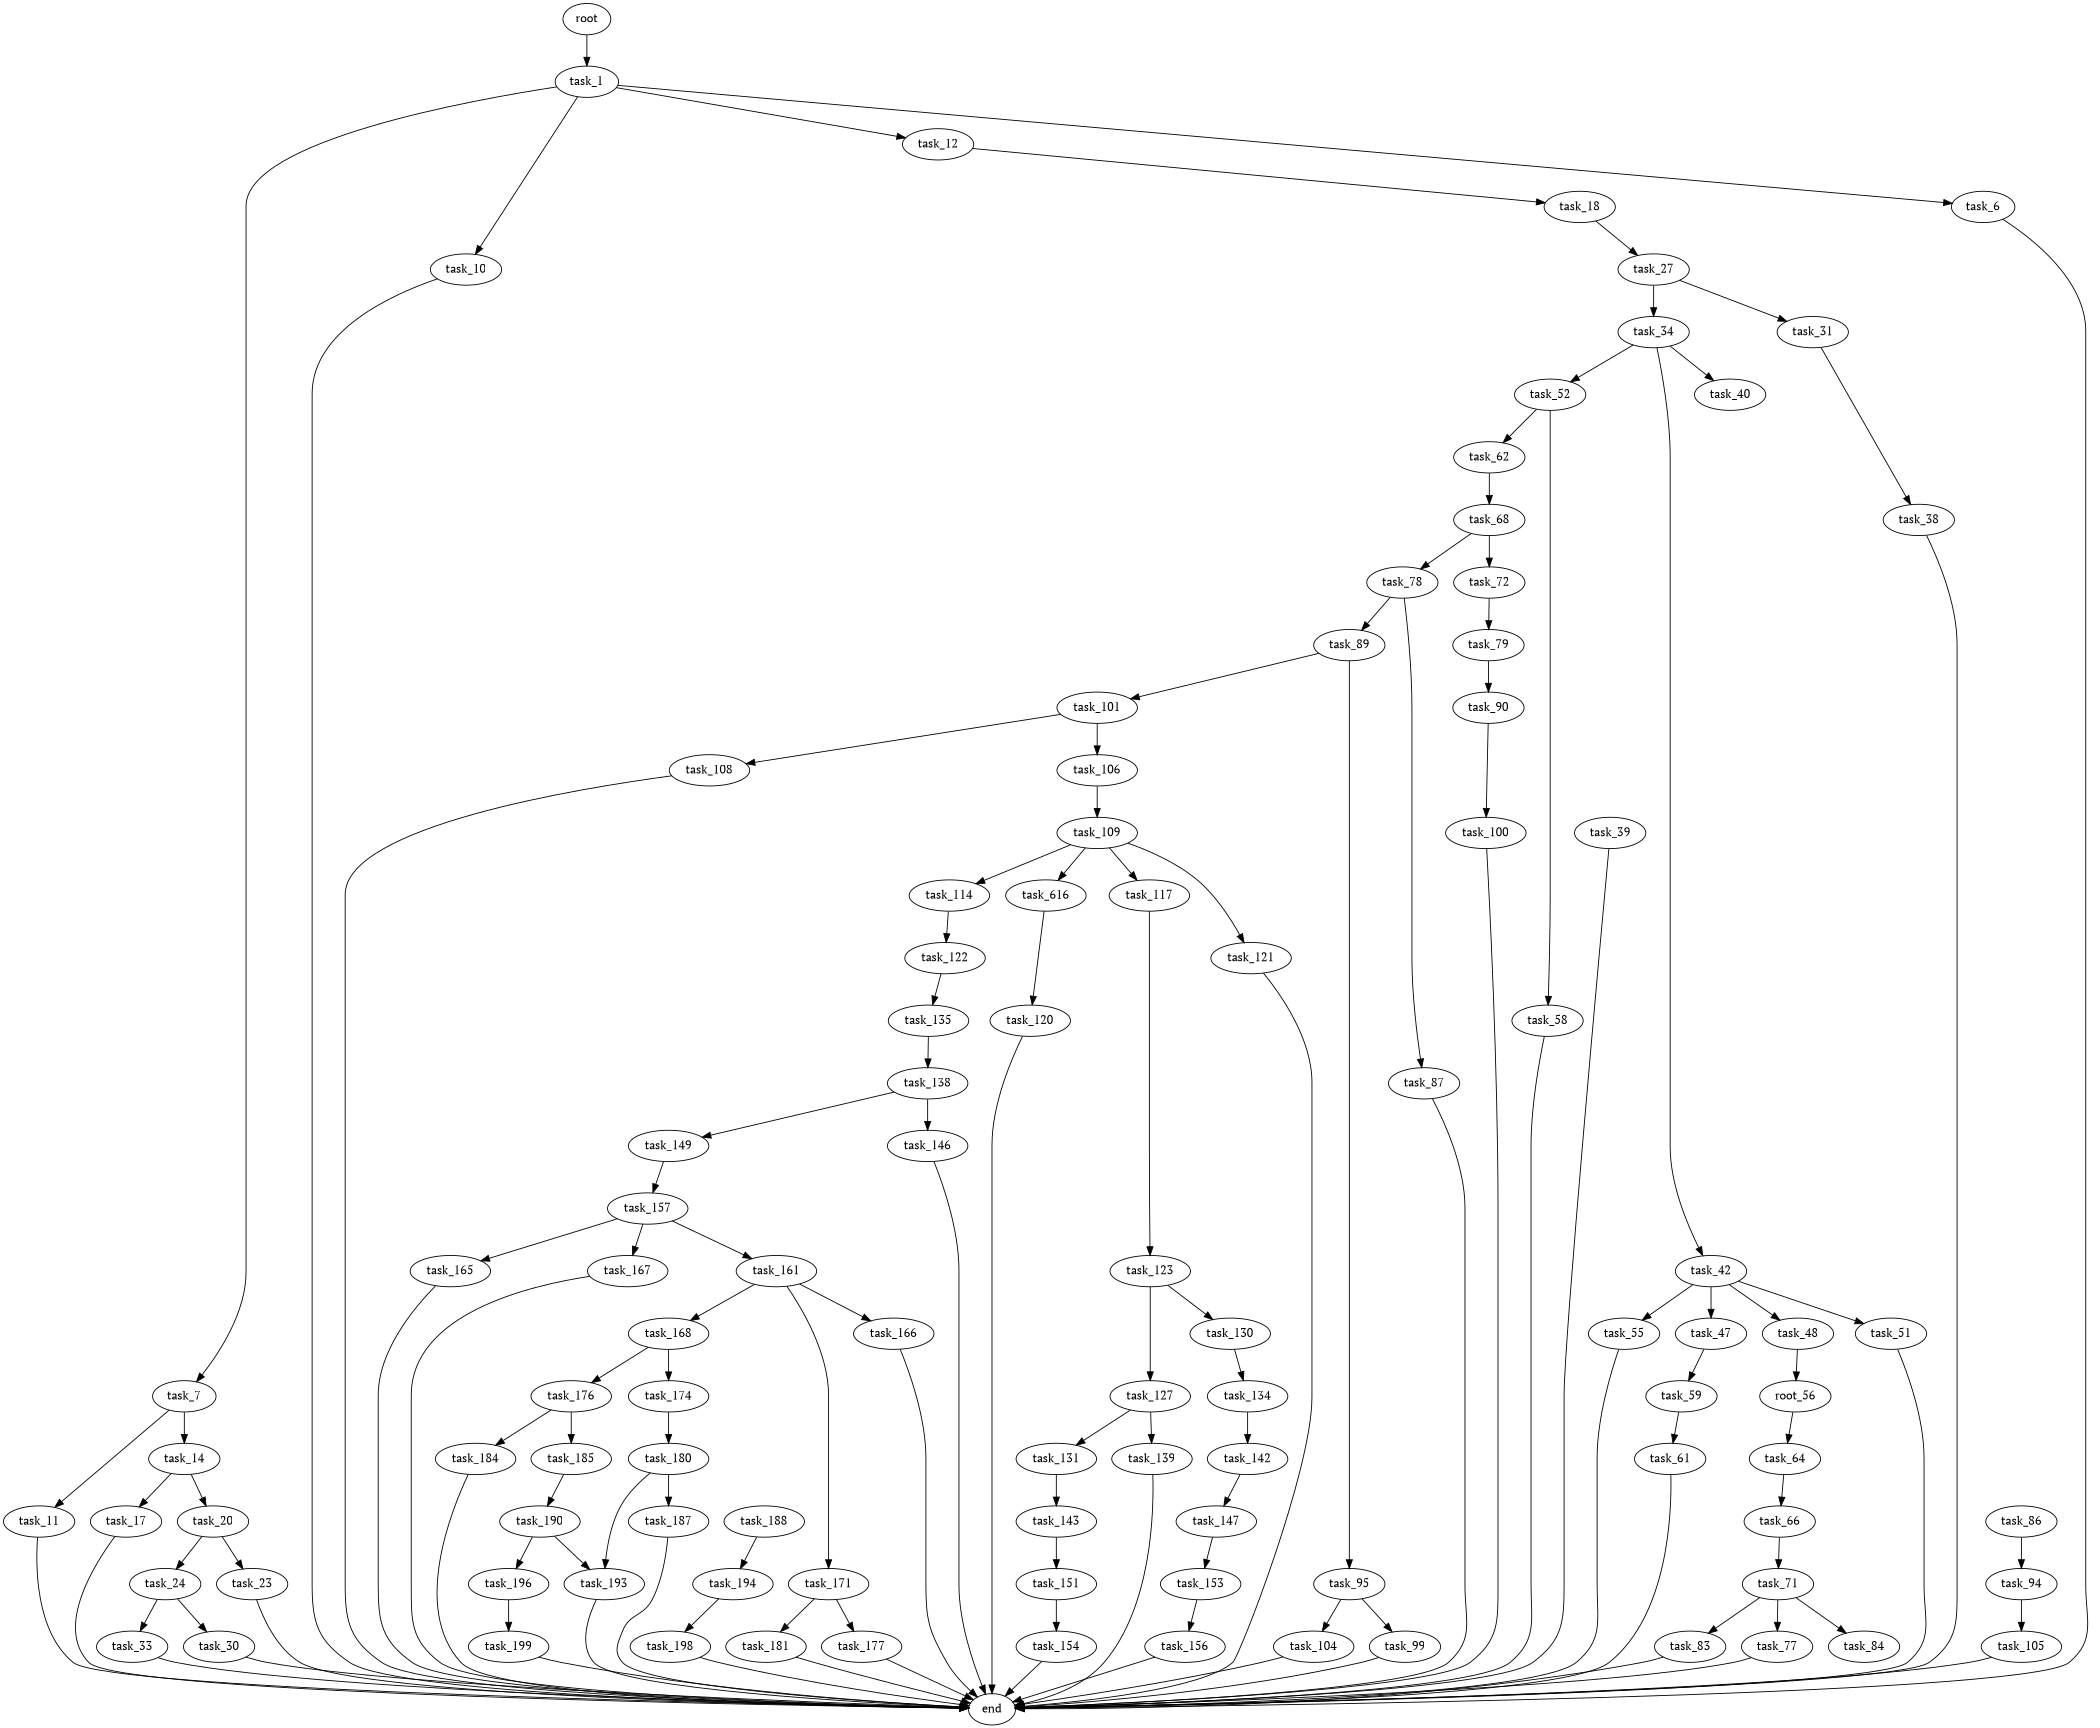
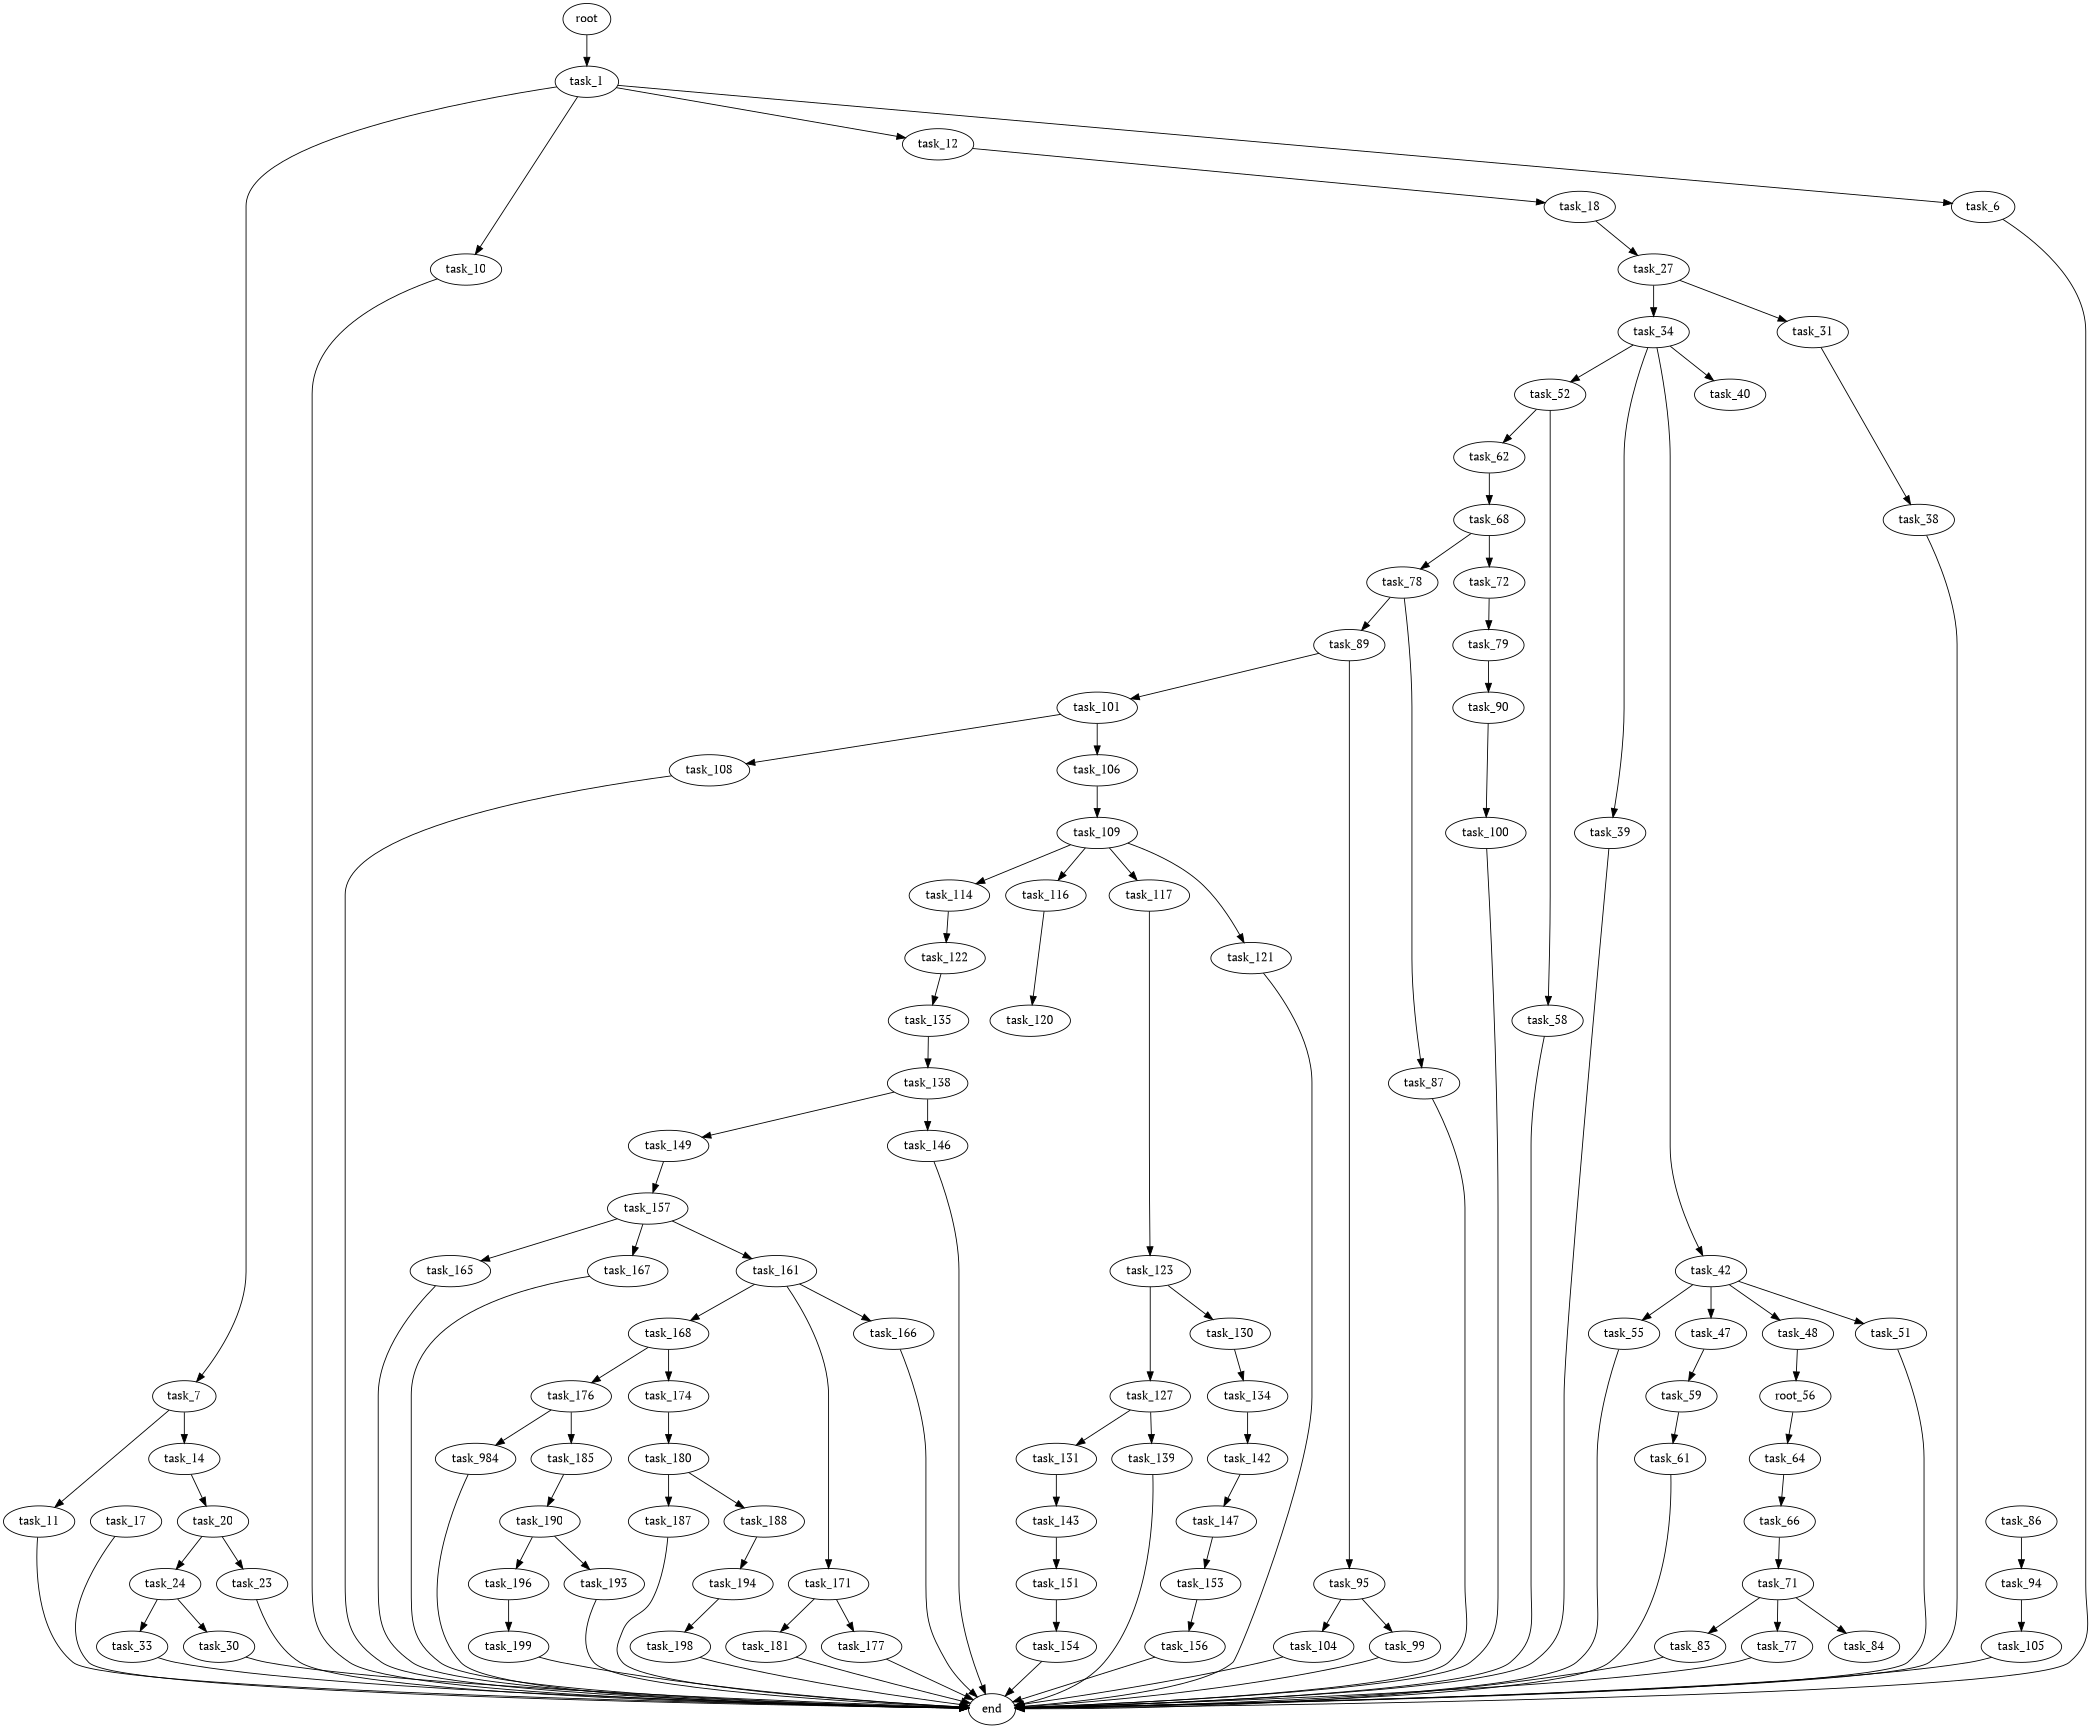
  digraph {
    fontname="PT Serif"
    node [fontname="PT Serif"]
    edge [fontname="PT Serif"]
    root
    task_1
    task_6
    task_7
    task_10
    task_12
    end
    task_11
    task_14
    task_18
    task_17
    task_20
    task_27
    task_23
    task_24
    task_31
    task_34
    task_30
    task_33
    task_38
    task_39
    task_40
    task_42
    task_52
    task_47
    task_48
    task_51
    task_55
    task_58
    task_62
    task_59
    n32 [label=root_56]
    task_61
    task_64
    task_68
    task_66
    task_72
    task_78
    task_71
    task_77
    task_83
    task_84
    task_79
    task_87
    task_89
    task_90
    task_95
    task_101
    task_100
    task_86
    task_94
    task_105
    task_99
    task_104
    task_106
    task_108
    task_109
    task_114
-   task_116 [label=task_616]
+   task_116
    task_117
    task_121
    task_122
    task_120
    task_123
    task_135
    task_127
    task_130
    task_138
    task_131
    task_139
    task_134
    task_143
    task_142
    task_151
    task_147
    task_146
    task_149
    task_157
    task_153
    task_154
    task_156
    task_161
    task_165
    task_167
    task_166
    task_168
    task_171
    task_174
    task_176
    task_177
    task_181
    task_180
-   task_184
+   task_184 [label=task_984]
    task_185
    task_187
    task_188
    task_190
    task_194
    task_193
    task_196
    task_198
    task_199
    root -> task_1
    task_1 -> task_6
    task_1 -> task_7
    task_1 -> task_10
    task_1 -> task_12
    task_6 -> end
    task_7 -> task_11
    task_7 -> task_14
    task_10 -> end
    task_12 -> task_18
    task_11 -> end
-   task_14 -> task_17
    task_14 -> task_20
    task_18 -> task_27
    task_17 -> end
    task_20 -> task_23
    task_20 -> task_24
    task_27 -> task_31
    task_27 -> task_34
    task_23 -> end
    task_24 -> task_30
    task_24 -> task_33
    task_31 -> task_38
+   task_34 -> task_39
    task_34 -> task_40
    task_34 -> task_42
    task_34 -> task_52
    task_30 -> end
    task_33 -> end
    task_38 -> end
    task_39 -> end
    task_42 -> task_47
    task_42 -> task_48
    task_42 -> task_51
    task_42 -> task_55
    task_52 -> task_58
    task_52 -> task_62
    task_47 -> task_59
    task_48 -> n32
    task_51 -> end
    task_55 -> end
    task_58 -> end
    task_62 -> task_68
    task_59 -> task_61
    n32 -> task_64
    task_61 -> end
    task_64 -> task_66
    task_68 -> task_72
    task_68 -> task_78
    task_66 -> task_71
    task_72 -> task_79
    task_78 -> task_87
    task_78 -> task_89
    task_71 -> task_77
    task_71 -> task_83
    task_71 -> task_84
    task_77 -> end
    task_83 -> end
    task_79 -> task_90
    task_87 -> end
    task_89 -> task_95
    task_89 -> task_101
    task_90 -> task_100
    task_95 -> task_99
    task_95 -> task_104
    task_101 -> task_106
    task_101 -> task_108
    task_100 -> end
    task_86 -> task_94
    task_94 -> task_105
    task_105 -> end
    task_99 -> end
    task_104 -> end
    task_106 -> task_109
    task_108 -> end
    task_109 -> task_114
    task_109 -> task_116
    task_109 -> task_117
    task_109 -> task_121
    task_114 -> task_122
    task_116 -> task_120
    task_117 -> task_123
    task_121 -> end
    task_122 -> task_135
-   task_120 -> end
    task_123 -> task_127
    task_123 -> task_130
    task_135 -> task_138
    task_127 -> task_131
    task_127 -> task_139
    task_130 -> task_134
    task_138 -> task_146
    task_138 -> task_149
    task_131 -> task_143
    task_139 -> end
    task_134 -> task_142
    task_143 -> task_151
    task_142 -> task_147
    task_151 -> task_154
    task_147 -> task_153
    task_146 -> end
    task_149 -> task_157
    task_157 -> task_161
    task_157 -> task_165
    task_157 -> task_167
    task_153 -> task_156
    task_154 -> end
    task_156 -> end
    task_161 -> task_166
    task_161 -> task_168
    task_161 -> task_171
    task_165 -> end
    task_167 -> end
    task_166 -> end
    task_168 -> task_174
    task_168 -> task_176
    task_171 -> task_177
    task_171 -> task_181
    task_174 -> task_180
    task_176 -> task_184
    task_176 -> task_185
    task_177 -> end
    task_181 -> end
    task_180 -> task_187
-   task_180 -> task_193
+   task_180 -> task_188
    task_184 -> end
    task_185 -> task_190
    task_187 -> end
    task_188 -> task_194
    task_190 -> task_193
    task_190 -> task_196
    task_194 -> task_198
    task_193 -> end
    task_196 -> task_199
    task_198 -> end
    task_199 -> end
  }
